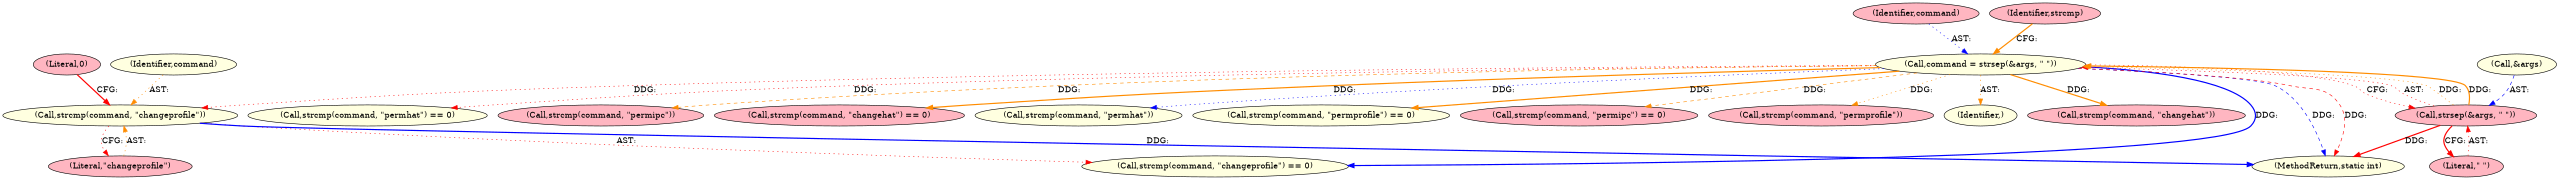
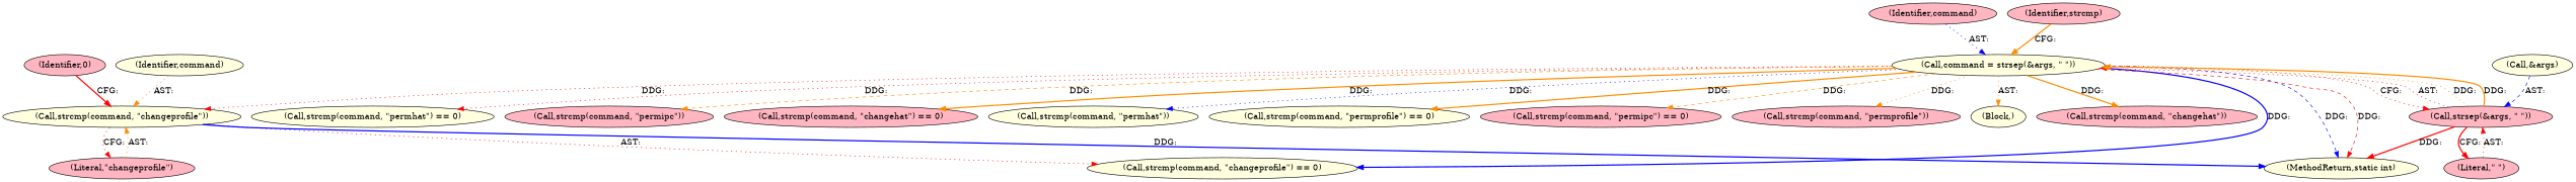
  digraph {
    node [fillcolor=lightpink style=filled]
    edge [color=darkorange style=dotted]
    n1 [fillcolor=lightyellow label="(Call,strcmp(command, \"changeprofile\"))"]
    n2 [fillcolor=lightyellow label="(Call,strcmp(command, \"changeprofile\") == 0)"]
    n3 [fillcolor=lightyellow label="(MethodReturn,static int)"]
    n4 [label="(Literal,\"changeprofile\")"]
    n5 [fillcolor=lightyellow label="(Call,command = strsep(&args, \" \"))"]
    n6 [label="(Call,strsep(&args, \" \"))"]
    n7 [fillcolor=lightyellow label="(Call,strcmp(command, \"permhat\") == 0)"]
    n8 [label="(Call,strcmp(command, \"permipc\"))"]
    n9 [label="(Call,strcmp(command, \"changehat\") == 0)"]
    n10 [fillcolor=lightyellow label="(Call,strcmp(command, \"permhat\"))"]
    n11 [fillcolor=lightyellow label="(Call,strcmp(command, \"permprofile\") == 0)"]
    n12 [label="(Call,strcmp(command, \"permipc\") == 0)"]
    n13 [label="(Call,strcmp(command, \"permprofile\"))"]
-   n14 [fillcolor=lightyellow label="(Identifier,)"]
+   n14 [fillcolor=lightyellow label="(Block,)"]
    n15 [label="(Call,strcmp(command, \"changehat\"))"]
    n16 [label="(Literal,\" \")"]
-   n17 [label="(Literal,0)"]
+   n17 [label="(Identifier,0)"]
    n18 [label="(Identifier,command)"]
    n19 [fillcolor=lightyellow label="(Identifier,command)"]
    n20 [fillcolor=lightyellow label="(Call,&args)"]
    n21 [label="(Identifier,strcmp)"]
    n1 -> n2 [color=red label="AST: "]
    n1 -> n3 [color=blue label="DDG: " style=bold]
    n1 -> n4 [color=red label="CFG: "]
    n4 -> n1 [label="AST: "]
    n5 -> n1 [color=red label="DDG: "]
    n5 -> n2 [color=blue label="DDG: " style=bold]
    n5 -> n3 [color=blue label="DDG: " style=dashed]
    n5 -> n3 [color=red label="DDG: " style=dashed]
    n5 -> n6 [color=red label="CFG: "]
    n5 -> n7 [color=red label="DDG: "]
    n5 -> n8 [label="DDG: " style=dashed]
    n5 -> n9 [label="DDG: " style=bold]
    n5 -> n10 [color=blue label="DDG: "]
    n5 -> n11 [label="DDG: " style=bold]
    n5 -> n12 [label="DDG: " style=dashed]
    n5 -> n13 [label="DDG: "]
    n5 -> n14 [label="AST: "]
    n5 -> n15 [label="DDG: " style=bold]
    n6 -> n3 [color=red label="DDG: " style=bold]
    n6 -> n5 [color=red label="AST: "]
    n6 -> n5 [label="DDG: "]
    n6 -> n5 [label="DDG: " style=bold]
    n6 -> n16 [color=red label="CFG: " style=bold]
    n16 -> n6 [color=red label="AST: "]
    n17 -> n1 [color=red label="CFG: " style=bold]
    n18 -> n5 [color=blue label="AST: "]
    n19 -> n1 [label="AST: "]
    n20 -> n6 [color=blue label="AST: " style=dashed]
    n21 -> n5 [label="CFG: " style=bold]
  }
